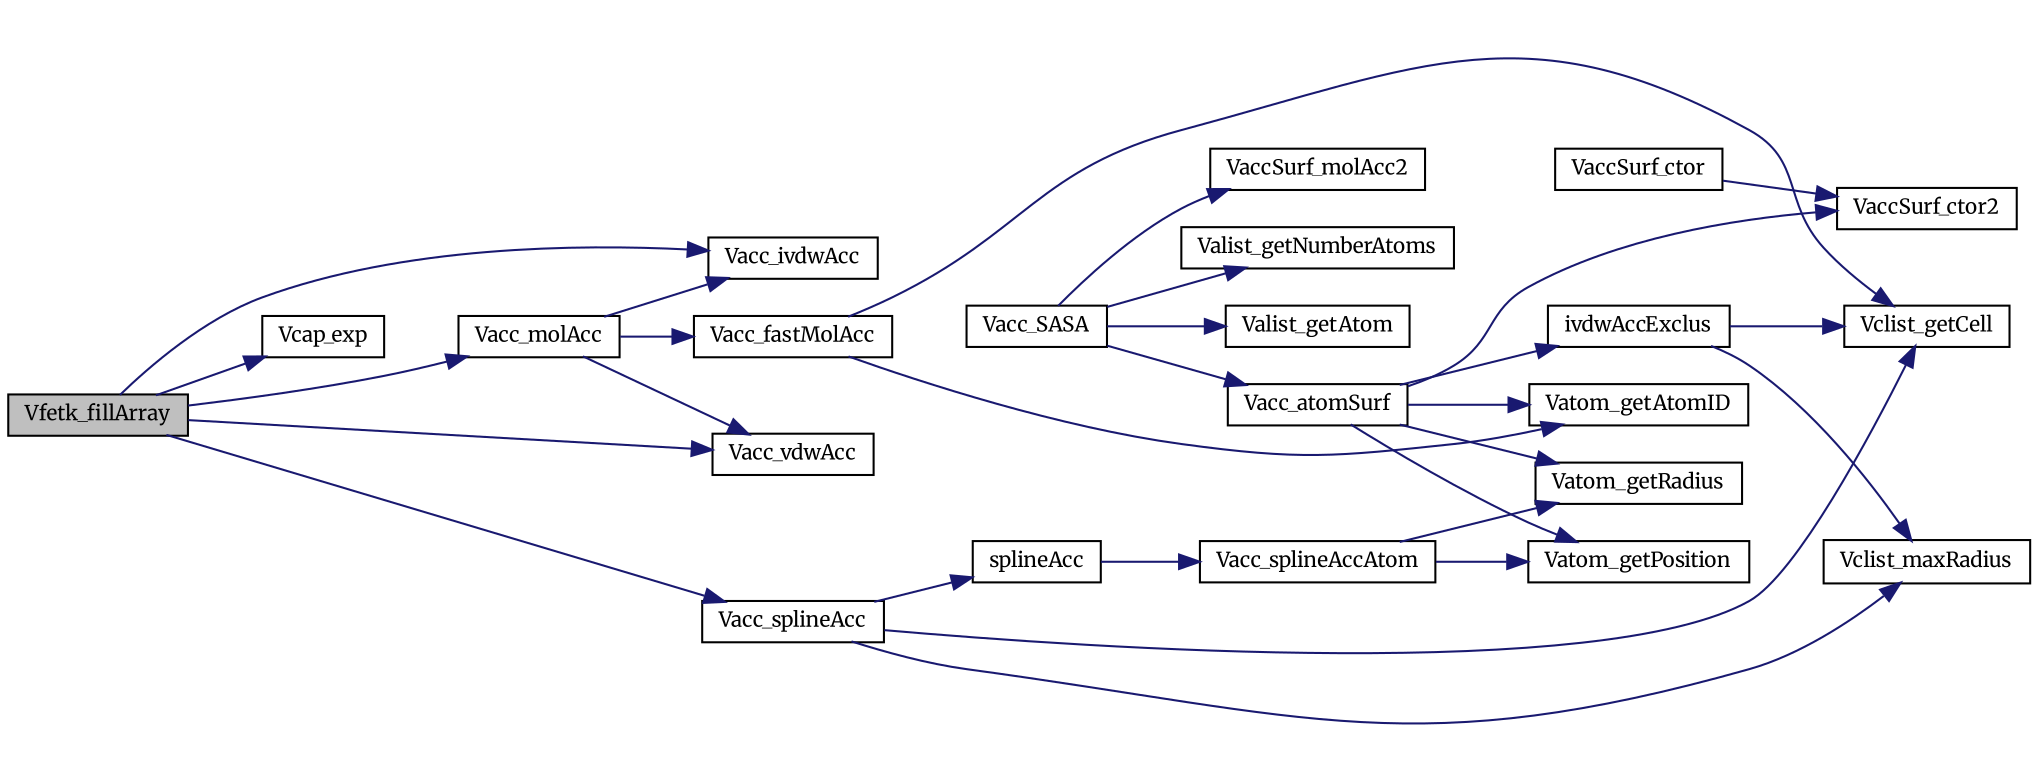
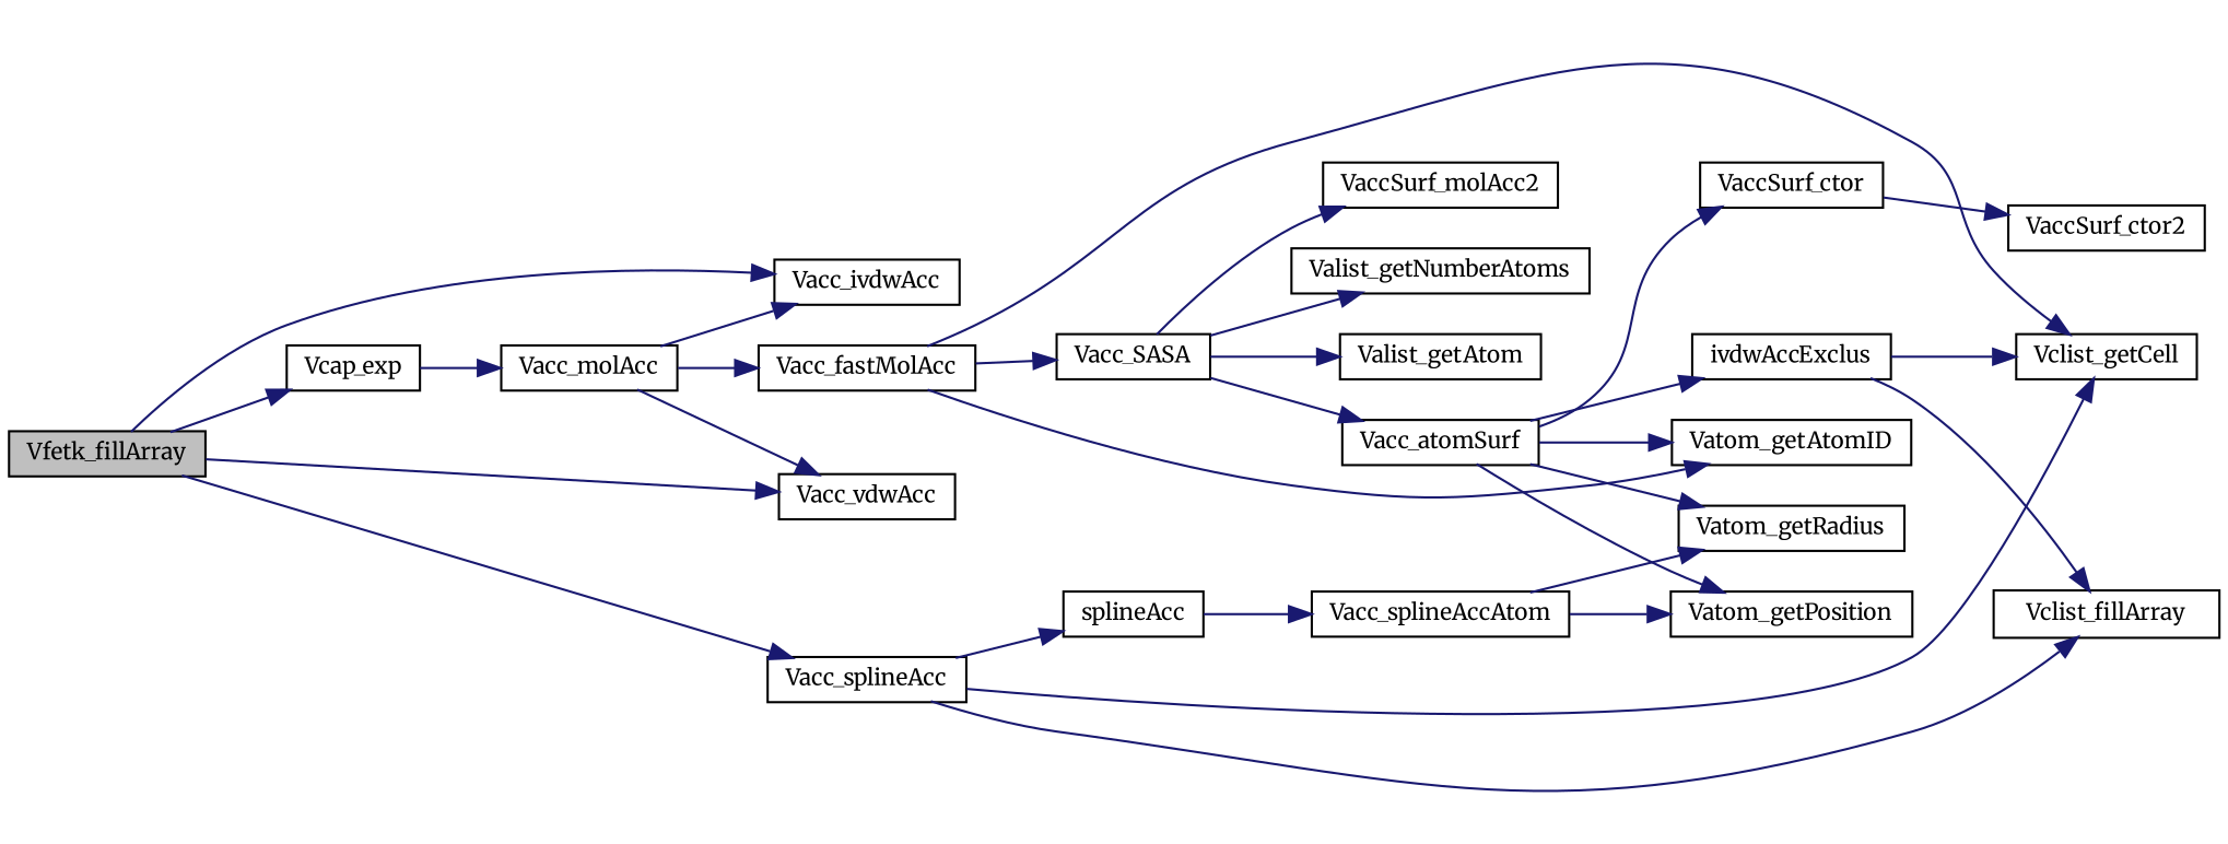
  digraph {
    fontname=Merriweather
    rankdir=LR
    node [color=black fillcolor=white fontname=Merriweather fontsize=10 shape=record style=filled]
    edge [color=midnightblue fontname=Merriweather fontsize=10 labelfontname=FreeSans labelfontsize=10 style=solid]
    n1 [fillcolor=grey75 fontcolor=black height=0.2 label=Vfetk_fillArray width=0.4]
    n2 [height=0.2 label=Vacc_molAcc width=0.4]
    n3 [height=0.2 label=Vacc_ivdwAcc width=0.4]
    n4 [height=0.2 label=Vacc_vdwAcc width=0.4]
    n5 [height=0.2 label=Vacc_splineAcc width=0.4]
    n6 [height=0.2 label=Vcap_exp width=0.4]
    n7 [height=0.2 label=Vacc_fastMolAcc width=0.4]
    n8 [height=0.2 label=Vclist_getCell width=0.4]
-   n9 [height=0.2 label=Vclist_maxRadius width=0.4]
+   n9 [height=0.2 label=Vclist_fillArray width=0.4]
    n10 [height=0.2 label=splineAcc width=0.4]
    n11 [height=0.2 label=Vacc_SASA width=0.4]
    n12 [height=0.2 label=Vatom_getAtomID width=0.4]
    n13 [height=0.2 label=Valist_getNumberAtoms width=0.4]
    n14 [height=0.2 label=Valist_getAtom width=0.4]
    n15 [height=0.2 label=Vacc_atomSurf width=0.4]
    n16 [height=0.2 label=VaccSurf_molAcc2 width=0.4]
    n17 [height=0.2 label=Vatom_getRadius width=0.4]
    n18 [height=0.2 label=Vatom_getPosition width=0.4]
    n19 [height=0.2 label=VaccSurf_ctor width=0.4]
    n20 [height=0.2 label=ivdwAccExclus width=0.4]
    n21 [height=0.2 label=VaccSurf_ctor2 width=0.4]
    n22 [height=0.2 label=Vacc_splineAccAtom width=0.4]
-   n1 -> n2
+   n6 -> n2
    n1 -> n3
    n1 -> n4
    n1 -> n5
    n1 -> n6
    n2 -> n3
    n2 -> n4
    n2 -> n7
    n5 -> n8
    n5 -> n9
    n5 -> n10
    n7 -> n8
+   n7 -> n11
    n7 -> n12
    n10 -> n22
    n11 -> n13
    n11 -> n14
    n11 -> n15
    n11 -> n16
    n15 -> n12
    n15 -> n17
    n15 -> n18
-   n15 -> n21
+   n15 -> n19
    n15 -> n20
    n19 -> n21
    n20 -> n8
    n20 -> n9
    n22 -> n17
    n22 -> n18
  }
